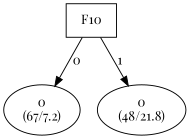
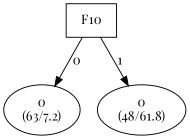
  digraph {
    fontname="Playfair Display"
    node [fontname="Playfair Display" shape=ellipse]
    edge [fontname="Playfair Display"]
    n1 [label="F10\n" shape=box]
-   n2 [label="0\n(67/7.2)"]
-   n3 [label="0\n(48/21.8)"]
+   n2 [label="0\n(63/7.2)"]
+   n3 [label="0\n(48/61.8)"]
    n1 -> n2 [label=0]
    n1 -> n3 [label=1]
  }
